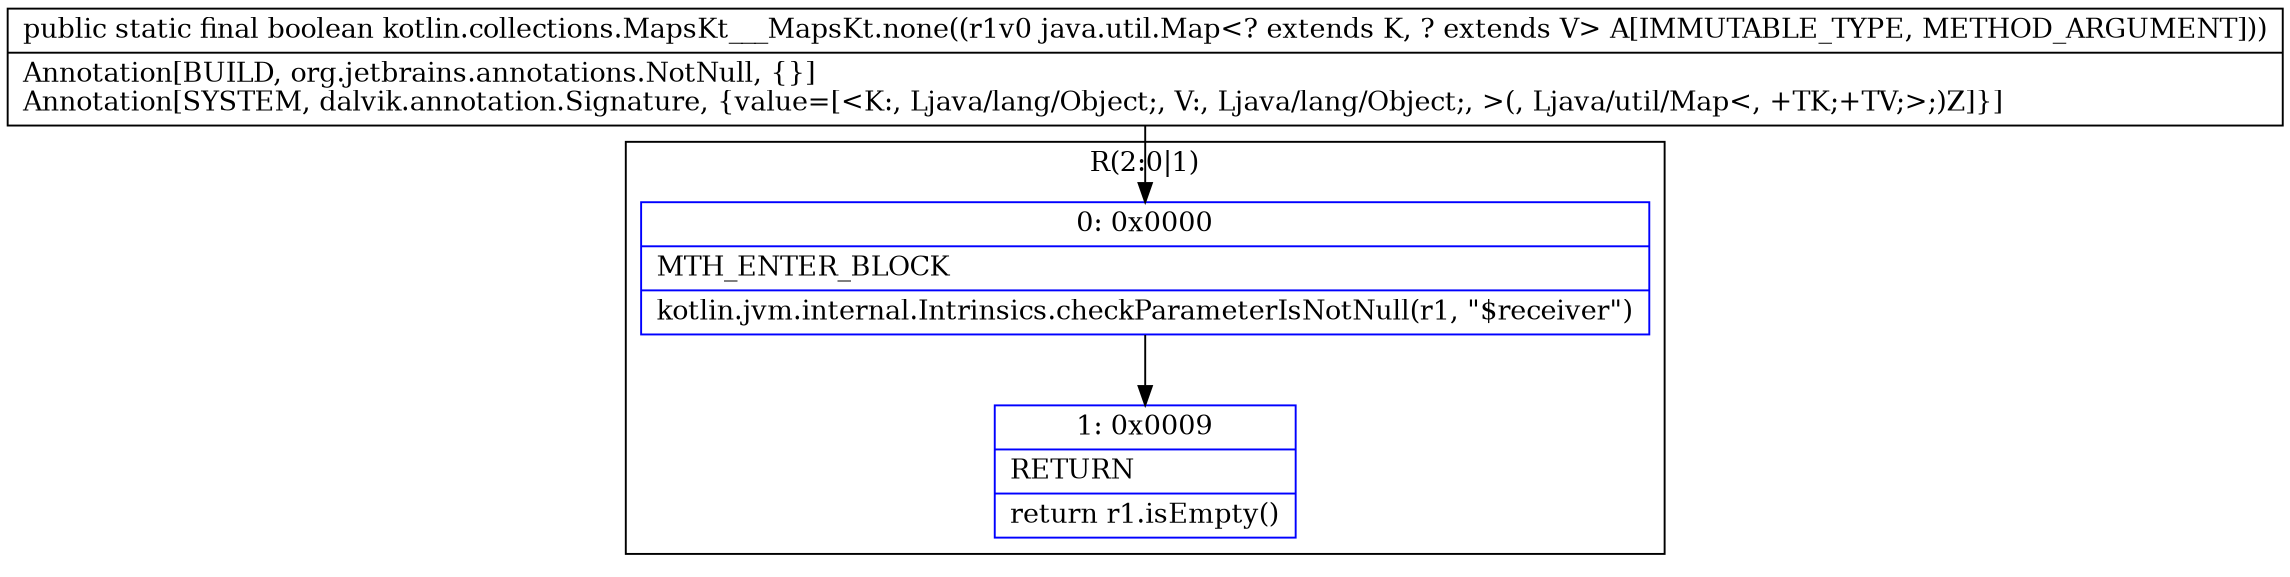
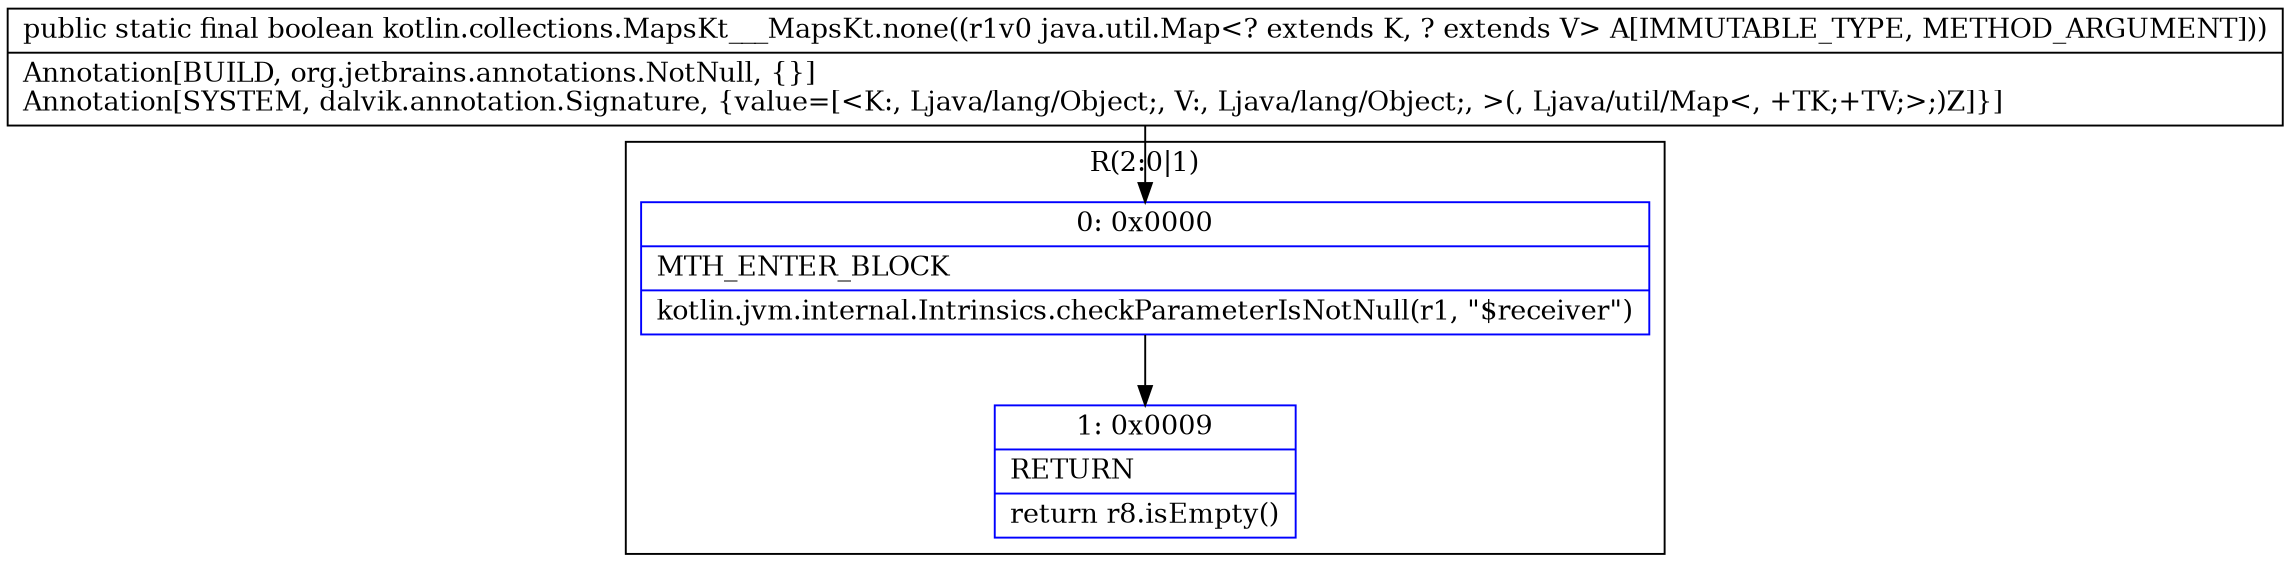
  digraph {
    node [color=blue shape=record]
    n1 [label="{0\:\ 0x0000|MTH_ENTER_BLOCK\l|kotlin.jvm.internal.Intrinsics.checkParameterIsNotNull(r1, \"$receiver\")\l}"]
-   n2 [label="{1\:\ 0x0009|RETURN\l|return r1.isEmpty()\l}"]
+   n2 [label="{1\:\ 0x0009|RETURN\l|return r8.isEmpty()\l}"]
    n3 [label="{public static final boolean kotlin.collections.MapsKt___MapsKt.none((r1v0 java.util.Map\<? extends K, ? extends V\> A[IMMUTABLE_TYPE, METHOD_ARGUMENT]))  | Annotation[BUILD, org.jetbrains.annotations.NotNull, \{\}]\lAnnotation[SYSTEM, dalvik.annotation.Signature, \{value=[\<K:, Ljava\/lang\/Object;, V:, Ljava\/lang\/Object;, \>(, Ljava\/util\/Map\<, +TK;+TV;\>;)Z]\}]\l}" color=""]
    subgraph cluster_1 {
      label="R(2:0|1)"
      n1
      n2
    }
    n1 -> n2
    n3 -> n1
  }
